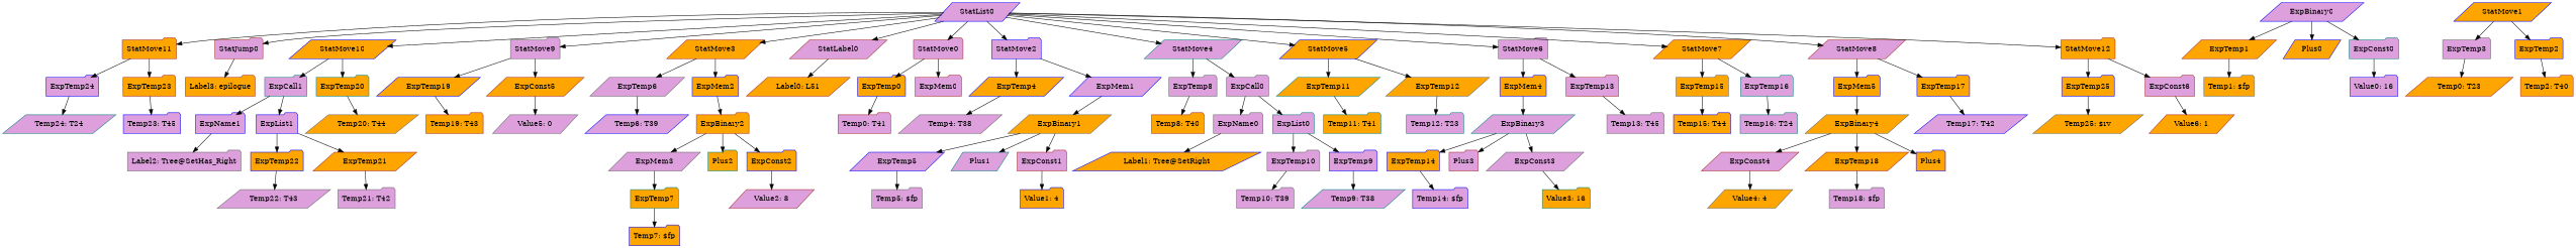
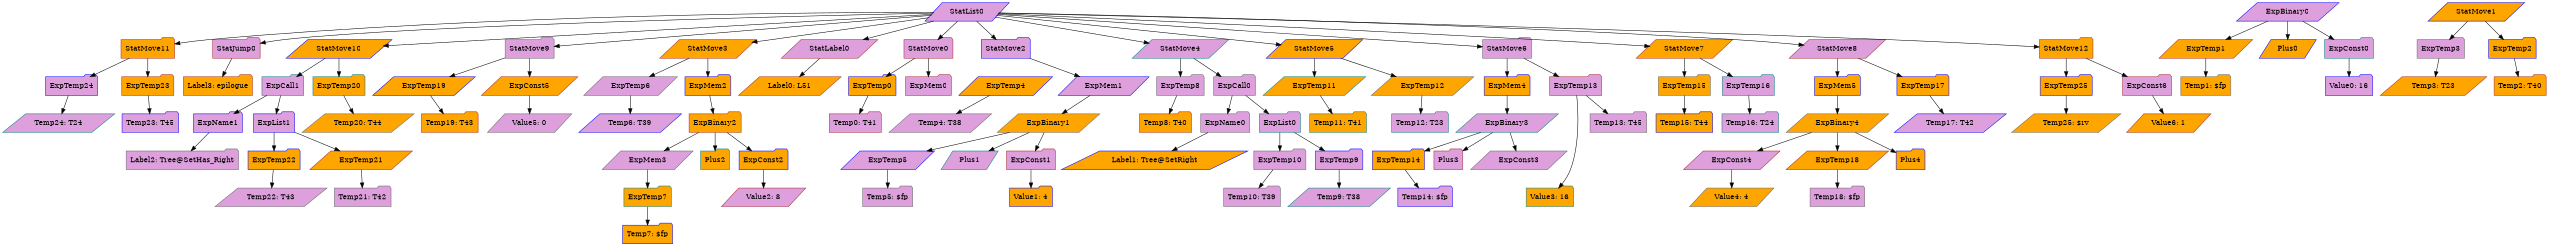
  digraph {
    ordering=out
    node [color=blue fillcolor=plum shape=folder style=filled]
    ExpTemp25 [fillcolor=orange]
    "Temp25: $rv" [color=gray40 fillcolor=orange shape=parallelogram]
    "Temp24: T24" [color=teal shape=parallelogram]
    ExpTemp24
    StatMove11 [color=brown fillcolor=orange]
    ExpTemp23 [color=brown fillcolor=orange]
    "Temp23: T45"
    StatJump0 [color=brown]
    "Label3: epilogue" [color=brown fillcolor=orange]
    ExpCall1 [color=teal]
    ExpName1
    ExpList1
    "Label2: Tree@SetHas_Right" [color=gray40]
    ExpTemp22 [fillcolor=orange]
    ExpTemp21 [color=brown fillcolor=orange shape=parallelogram]
    "Temp22: T43" [color=gray40 shape=parallelogram]
    "Temp21: T42" [color=gray40]
    StatMove10 [fillcolor=orange shape=parallelogram]
    ExpTemp20 [color=teal fillcolor=orange]
    "Temp20: T44" [color=gray40 fillcolor=orange shape=parallelogram]
    StatMove9 [color=gray40]
    ExpTemp19 [fillcolor=orange shape=parallelogram]
    ExpConst5 [color=brown fillcolor=orange shape=parallelogram]
    "Temp19: T43" [color=brown fillcolor=orange]
    "Value5: 0" [color=gray40 shape=parallelogram]
    ExpConst4 [color=brown shape=parallelogram]
    "Value4: 4" [color=gray40 fillcolor=orange shape=parallelogram]
    ExpTemp4 [fillcolor=orange shape=parallelogram]
    "Temp4: T38" [color=gray40 shape=parallelogram]
    StatMove3 [color=brown fillcolor=orange shape=parallelogram]
    ExpTemp6 [color=gray40 shape=parallelogram]
    ExpMem2 [fillcolor=orange]
    "Temp6: T39" [shape=parallelogram]
    ExpBinary2 [color=brown fillcolor=orange]
    ExpMem3 [color=gray40 shape=parallelogram]
    Plus2 [color=teal fillcolor=orange]
    ExpConst2 [fillcolor=orange]
    ExpTemp11 [color=teal fillcolor=orange shape=parallelogram]
    "Temp11: T41" [color=teal fillcolor=orange]
    ExpTemp5 [shape=parallelogram]
    "Temp5: $fp" [color=gray40]
    ExpTemp1 [color=brown fillcolor=orange shape=parallelogram]
    "Temp1: $fp" [color=gray40 fillcolor=orange]
    ExpTemp14 [fillcolor=orange]
    "Temp14: $fp"
    ExpTemp3 [color=gray40]
-   "Temp3: T23" [color=brown fillcolor=orange shape=parallelogram label="Temp0: T23"]
+   "Temp3: T23" [color=brown fillcolor=orange shape=parallelogram]
    ExpBinary0 [shape=parallelogram]
    Plus0 [fillcolor=orange shape=parallelogram]
    ExpConst0 [color=teal]
    "Value0: 16"
    ExpMem4 [fillcolor=orange]
    ExpBinary3 [color=teal shape=parallelogram]
    Plus3 [color=brown]
    ExpConst3 [color=gray40 shape=parallelogram]
    "Value3: 16" [color=teal fillcolor=orange]
    ExpTemp7 [color=teal fillcolor=orange]
    "Temp7: $fp" [fillcolor=orange]
    ExpTemp0 [fillcolor=orange]
    "Temp0: T41" [color=brown]
    StatList0 [shape=parallelogram]
    StatLabel0 [color=brown shape=parallelogram]
    StatMove0 [color=brown]
    StatMove2
    StatMove4 [color=teal shape=parallelogram]
    StatMove5 [fillcolor=orange shape=parallelogram]
    StatMove6 [color=gray40]
    StatMove7 [color=brown fillcolor=orange shape=parallelogram]
    StatMove8 [color=brown shape=parallelogram]
    StatMove12 [color=brown fillcolor=orange]
    "Label0: L51" [color=brown fillcolor=orange shape=parallelogram]
    ExpMem0 [color=brown]
    StatMove1 [fillcolor=orange shape=parallelogram]
    ExpTemp2 [fillcolor=orange]
    ExpMem1 [shape=parallelogram]
    ExpTemp8 [color=gray40]
    ExpCall0 [color=gray40]
    ExpTemp12 [color=gray40 fillcolor=orange shape=parallelogram]
    ExpTemp13 [color=brown]
    ExpTemp15 [color=gray40 fillcolor=orange]
    ExpTemp16 [color=teal]
    ExpMem5 [fillcolor=orange]
    ExpTemp17 [fillcolor=orange]
    ExpConst6 [color=brown]
    "Temp2: T40" [color=brown fillcolor=orange]
    ExpBinary1 [color=gray40 fillcolor=orange shape=parallelogram]
    "Temp8: T40" [color=brown fillcolor=orange]
    ExpName0 [color=gray40]
    ExpList0 [color=teal]
    "Temp12: T23" [color=teal]
    "Temp13: T45" [color=gray40]
    "Temp15: T44" [fillcolor=orange]
    "Temp16: T24" [color=teal]
    ExpBinary4 [color=gray40 fillcolor=orange shape=parallelogram]
    "Temp17: T42" [shape=parallelogram]
    "Value6: 1" [color=brown fillcolor=orange shape=parallelogram]
    ExpTemp18 [color=brown fillcolor=orange shape=parallelogram]
    Plus4 [fillcolor=orange]
    "Temp18: $fp" [color=gray40]
    "Value2: 8" [color=brown shape=parallelogram]
    Plus1 [color=teal shape=parallelogram]
    ExpConst1 [color=brown]
    "Value1: 4" [fillcolor=orange]
    ExpTemp10 [color=gray40]
    "Temp10: T39" [color=gray40]
    "Label1: Tree@SetRight" [fillcolor=orange shape=parallelogram]
    ExpTemp9
    "Temp9: T38" [color=teal shape=parallelogram]
    ExpTemp25 -> "Temp25: $rv"
    ExpTemp24 -> "Temp24: T24"
    StatMove11 -> ExpTemp24
    StatMove11 -> ExpTemp23
    ExpTemp23 -> "Temp23: T45"
    StatJump0 -> "Label3: epilogue"
    ExpCall1 -> ExpName1
    ExpCall1 -> ExpList1
    ExpName1 -> "Label2: Tree@SetHas_Right"
    ExpList1 -> ExpTemp22
    ExpList1 -> ExpTemp21
    ExpTemp22 -> "Temp22: T43"
    ExpTemp21 -> "Temp21: T42"
    StatMove10 -> ExpCall1
    StatMove10 -> ExpTemp20
    ExpTemp20 -> "Temp20: T44"
    StatMove9 -> ExpTemp19
    StatMove9 -> ExpConst5
    ExpTemp19 -> "Temp19: T43"
    ExpConst5 -> "Value5: 0"
    ExpConst4 -> "Value4: 4"
    ExpTemp4 -> "Temp4: T38"
    StatMove3 -> ExpTemp6
    StatMove3 -> ExpMem2
    ExpTemp6 -> "Temp6: T39"
    ExpMem2 -> ExpBinary2
    ExpBinary2 -> ExpMem3
    ExpBinary2 -> Plus2
    ExpBinary2 -> ExpConst2
    ExpMem3 -> ExpTemp7
    ExpConst2 -> "Value2: 8"
    ExpTemp11 -> "Temp11: T41"
    ExpTemp5 -> "Temp5: $fp"
    ExpTemp1 -> "Temp1: $fp"
    ExpTemp14 -> "Temp14: $fp"
    ExpTemp3 -> "Temp3: T23"
    ExpBinary0 -> ExpTemp1
    ExpBinary0 -> Plus0
    ExpBinary0 -> ExpConst0
    ExpConst0 -> "Value0: 16"
    ExpMem4 -> ExpBinary3
    ExpBinary3 -> ExpTemp14
    ExpBinary3 -> Plus3
    ExpBinary3 -> ExpConst3
-   ExpConst3 -> "Value3: 16"
+   ExpTemp13 -> "Value3: 16"
    ExpTemp7 -> "Temp7: $fp"
    ExpTemp0 -> "Temp0: T41"
    StatList0 -> StatMove11
    StatList0 -> StatJump0
    StatList0 -> StatMove10
    StatList0 -> StatMove9
    StatList0 -> StatMove3
    StatList0 -> StatLabel0
    StatList0 -> StatMove0
    StatList0 -> StatMove2
    StatList0 -> StatMove4
    StatList0 -> StatMove5
    StatList0 -> StatMove6
    StatList0 -> StatMove7
    StatList0 -> StatMove8
    StatList0 -> StatMove12
    StatLabel0 -> "Label0: L51"
    StatMove0 -> ExpTemp0
    StatMove0 -> ExpMem0
-   StatMove2 -> ExpTemp4
    StatMove2 -> ExpMem1
    StatMove4 -> ExpTemp8
    StatMove4 -> ExpCall0
    StatMove5 -> ExpTemp11
    StatMove5 -> ExpTemp12
    StatMove6 -> ExpMem4
    StatMove6 -> ExpTemp13
    StatMove7 -> ExpTemp15
    StatMove7 -> ExpTemp16
    StatMove8 -> ExpMem5
    StatMove8 -> ExpTemp17
    StatMove12 -> ExpTemp25
    StatMove12 -> ExpConst6
    StatMove1 -> ExpTemp3
    StatMove1 -> ExpTemp2
    ExpTemp2 -> "Temp2: T40"
    ExpMem1 -> ExpBinary1
    ExpTemp8 -> "Temp8: T40"
    ExpCall0 -> ExpName0
    ExpCall0 -> ExpList0
    ExpTemp12 -> "Temp12: T23"
    ExpTemp13 -> "Temp13: T45"
    ExpTemp15 -> "Temp15: T44"
    ExpTemp16 -> "Temp16: T24"
    ExpMem5 -> ExpBinary4
    ExpTemp17 -> "Temp17: T42"
    ExpConst6 -> "Value6: 1"
    ExpBinary1 -> ExpTemp5
    ExpBinary1 -> Plus1
    ExpBinary1 -> ExpConst1
    ExpName0 -> "Label1: Tree@SetRight"
    ExpList0 -> ExpTemp10
    ExpList0 -> ExpTemp9
    ExpBinary4 -> ExpConst4
    ExpBinary4 -> ExpTemp18
    ExpBinary4 -> Plus4
    ExpTemp18 -> "Temp18: $fp"
    ExpConst1 -> "Value1: 4"
    ExpTemp10 -> "Temp10: T39"
    ExpTemp9 -> "Temp9: T38"
  }
